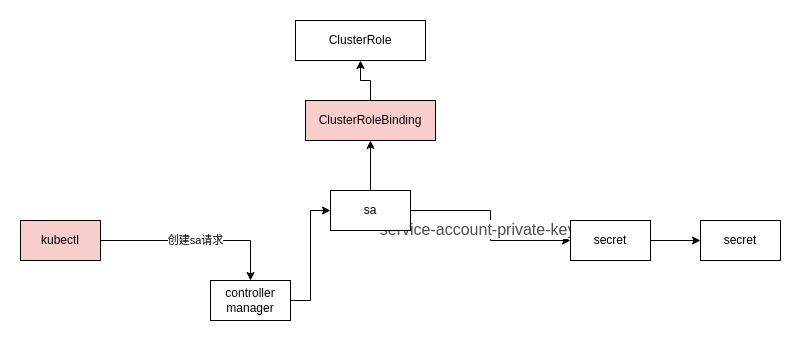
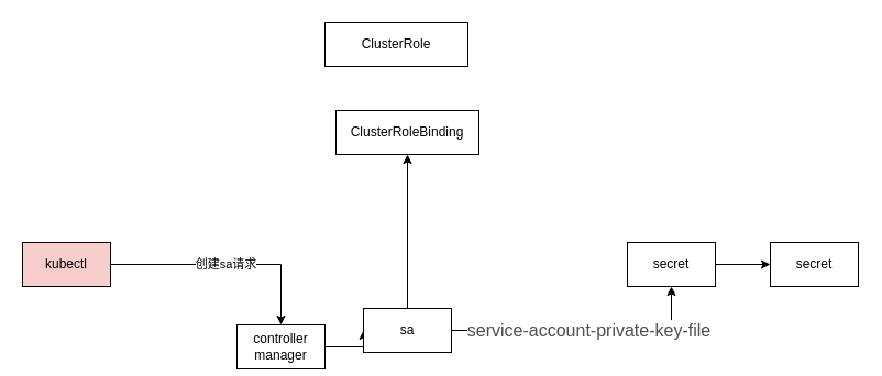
  <mxCell id="0" />
  <mxCell id="1" parent="0" />
  <mxCell id="2" value="创建sa请求" style="edgeStyle=orthogonalEdgeStyle;rounded=0;orthogonalLoop=1;jettySize=auto;html=1;exitX=1;exitY=0.5;exitDx=0;exitDy=0;" edge="1" parent="1" source="3" target="6"><mxGeometry relative="1" as="geometry" /></mxCell>
  <mxCell id="3" value="kubectl" style="rounded=0;whiteSpace=wrap;html=1;fillColor=#f8cecc;" vertex="1" parent="1"><mxGeometry y="220" width="80" height="40" as="geometry" x="20" /></mxCell>
  <mxCell id="4" value="&lt;span style=&quot;color: rgb(77 , 77 , 77) ; font-size: 16px ; font-style: normal ; font-weight: 400 ; letter-spacing: normal ; text-indent: 0px ; text-transform: none ; word-spacing: 0px ; background-color: rgb(255 , 255 , 255) ; display: inline ; float: none&quot;&gt;service-account-private-key-file&lt;/span&gt;" style="edgeStyle=orthogonalEdgeStyle;rounded=0;orthogonalLoop=1;jettySize=auto;html=1;exitX=1;exitY=0.5;exitDx=0;exitDy=0;" edge="1" parent="1" source="10" target="8"><mxGeometry x="0.04" relative="1" as="geometry"><mxPoint as="offset" /></mxGeometry></mxCell>
  <mxCell id="5" style="edgeStyle=orthogonalEdgeStyle;rounded=0;orthogonalLoop=1;jettySize=auto;html=1;exitX=1;exitY=0.5;exitDx=0;exitDy=0;entryX=0;entryY=0.5;entryDx=0;entryDy=0;" edge="1" parent="1" source="6" target="10"><mxGeometry relative="1" as="geometry" /></mxCell>
- <mxCell id="6" value="controller manager" style="rounded=0;whiteSpace=wrap;html=1;" vertex="1" parent="1"><mxGeometry x="210" y="280" width="80" height="40" as="geometry" /></mxCell>
+ <mxCell id="6" value="controller manager" style="rounded=0;whiteSpace=wrap;html=1;" vertex="1" parent="1"><mxGeometry x="215" y="295" width="80" height="40" as="geometry" /></mxCell>
  <mxCell id="7" style="edgeStyle=orthogonalEdgeStyle;rounded=0;orthogonalLoop=1;jettySize=auto;html=1;exitX=1;exitY=0.5;exitDx=0;exitDy=0;entryX=0;entryY=0.5;entryDx=0;entryDy=0;" edge="1" parent="1" source="8" target="11"><mxGeometry relative="1" as="geometry" /></mxCell>
  <mxCell id="8" value="secret" style="rounded=0;whiteSpace=wrap;html=1;" vertex="1" parent="1"><mxGeometry x="570" y="220" width="80" height="40" as="geometry" /></mxCell>
  <mxCell id="9" style="edgeStyle=orthogonalEdgeStyle;rounded=0;orthogonalLoop=1;jettySize=auto;html=1;exitX=0.5;exitY=0;exitDx=0;exitDy=0;" edge="1" parent="1" source="10"><mxGeometry relative="1" as="geometry"><mxPoint x="370" y="140" as="targetPoint" /></mxGeometry></mxCell>
- <mxCell id="10" value="sa" style="rounded=0;whiteSpace=wrap;html=1;" vertex="1" parent="1"><mxGeometry x="330" y="190" width="80" height="40" as="geometry" /></mxCell>
+ <mxCell id="10" value="sa" style="rounded=0;whiteSpace=wrap;html=1;" vertex="1" parent="1"><mxGeometry x="330" y="280" width="80" height="40" as="geometry" /></mxCell>
  <mxCell id="11" value="secret" style="rounded=0;whiteSpace=wrap;html=1;" vertex="1" parent="1"><mxGeometry x="700" y="220" width="80" height="40" as="geometry" /></mxCell>
- <mxCell id="12" style="edgeStyle=orthogonalEdgeStyle;rounded=0;orthogonalLoop=1;jettySize=auto;html=1;exitX=0.5;exitY=0;exitDx=0;exitDy=0;entryX=0.5;entryY=1;entryDx=0;entryDy=0;" edge="1" parent="1" source="13" target="14"><mxGeometry relative="1" as="geometry" /></mxCell>
- <mxCell id="13" value="ClusterRoleBinding" style="rounded=0;whiteSpace=wrap;html=1;fillColor=#f8cecc;" vertex="1" parent="1"><mxGeometry x="305" y="100" width="130" height="40" as="geometry" /></mxCell>
+ <mxCell id="13" value="ClusterRoleBinding" style="rounded=0;whiteSpace=wrap;html=1;" vertex="1" parent="1"><mxGeometry x="305" y="100" width="130" height="40" as="geometry" /></mxCell>
  <mxCell id="14" value="ClusterRole" style="rounded=0;whiteSpace=wrap;html=1;" vertex="1" parent="1"><mxGeometry x="295" y="20" width="130" height="40" as="geometry" /></mxCell>
